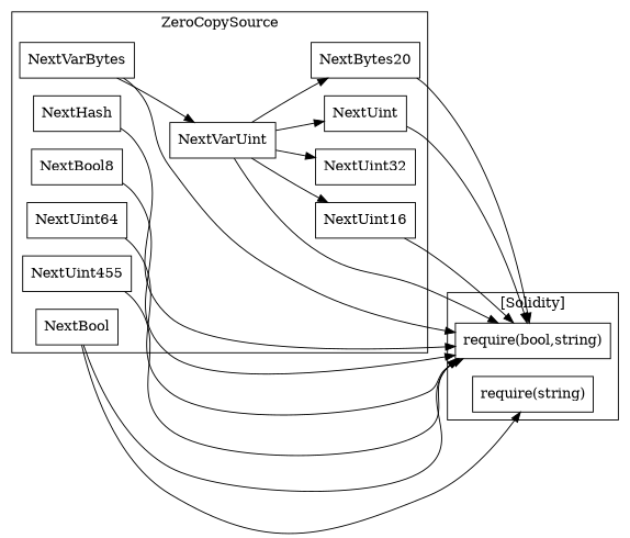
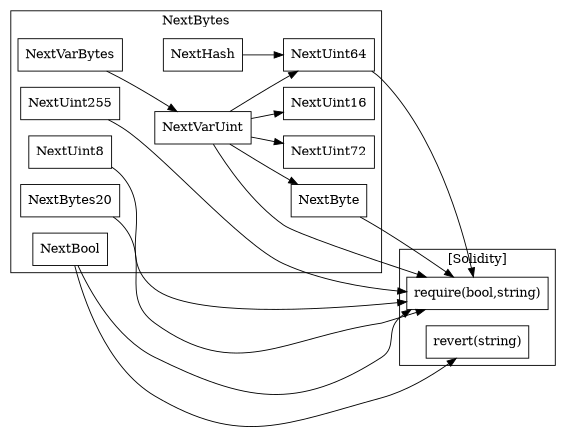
  strict digraph {
    rankdir=LR
    node [shape=box]
    n1 [label=NextBool]
-   n2 [label=NextUint]
-   n3 [label=NextUint32]
+   n2 [label=NextByte]
+   n3 [label=NextUint72]
    n4 [label=NextHash]
    n5 [label=NextVarBytes]
    n6 [label=NextVarUint]
-   n7 [label=NextBool8]
+   n7 [label=NextUint8]
    n8 [label=NextBytes20]
    n9 [label=NextUint16]
    n10 [label=NextUint64]
-   n11 [label=NextUint455]
+   n11 [label=NextUint255]
    "require(bool,string)"
-   "revert(string)" [label="require(string)"]
+   "revert(string)"
    subgraph cluster_1 {
-     label=ZeroCopySource
+     label=NextBytes
      n1
      n2
      n3
      n4
      n5
      n6
      n7
      n8
      n9
      n10
      n11
    }
    subgraph cluster_2 {
      label="[Solidity]"
      "require(bool,string)"
      "revert(string)"
    }
    n1 -> "require(bool,string)"
    n1 -> "revert(string)"
    n2 -> "require(bool,string)"
-   n4 -> "require(bool,string)"
+   n4 -> n10
    n5 -> n6
-   n5 -> "require(bool,string)"
    n6 -> n2
    n6 -> n3
    n6 -> n9
-   n6 -> n8
+   n6 -> n10
    n6 -> "require(bool,string)"
    n7 -> "require(bool,string)"
    n8 -> "require(bool,string)"
-   n9 -> "require(bool,string)"
    n10 -> "require(bool,string)"
    n11 -> "require(bool,string)"
  }
